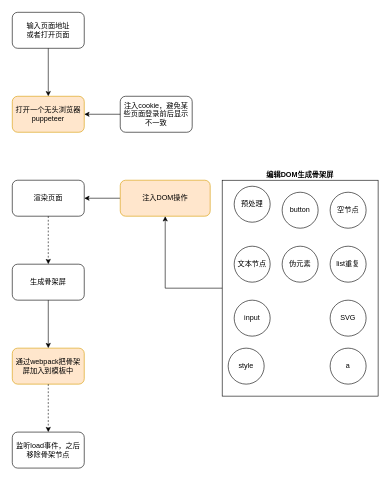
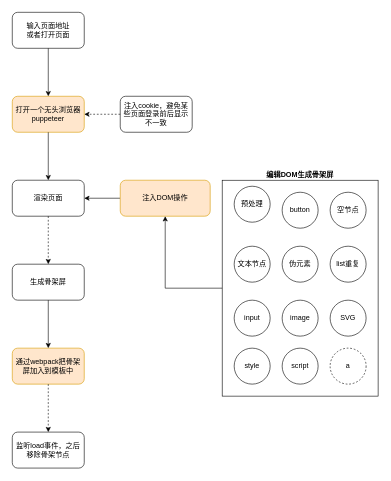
  <mxCell id="0" />
  <mxCell id="1" parent="0" />
  <mxCell id="2" value="" style="group" parent="1" vertex="1" connectable="0"><mxGeometry x="20" y="20" width="610" height="760" as="geometry" /></mxCell>
  <mxCell id="3" value="输入页面地址&lt;br&gt;或者打开页面" style="rounded=1;whiteSpace=wrap;html=1;fillColor=none;" parent="2" vertex="1"><mxGeometry width="120" height="60" as="geometry" /></mxCell>
  <mxCell id="4" value="打开一个无头浏览器&lt;br&gt;puppeteer" style="rounded=1;whiteSpace=wrap;html=1;labelBackgroundColor=none;labelBorderColor=none;fillColor=#ffe6cc;strokeColor=#d79b00;" parent="2" vertex="1"><mxGeometry y="140" width="120" height="60" as="geometry" /></mxCell>
  <mxCell id="5" value="" style="edgeStyle=orthogonalEdgeStyle;rounded=0;orthogonalLoop=1;jettySize=auto;html=1;" parent="2" source="3" target="4" edge="1"><mxGeometry relative="1" as="geometry" /></mxCell>
  <mxCell id="6" value="渲染页面" style="rounded=1;whiteSpace=wrap;html=1;fillColor=none;" parent="2" vertex="1"><mxGeometry y="280" width="120" height="60" as="geometry" /></mxCell>
+ <mxCell id="7" value="" style="edgeStyle=orthogonalEdgeStyle;rounded=0;orthogonalLoop=1;jettySize=auto;html=1;" parent="2" source="4" target="6" edge="1"><mxGeometry relative="1" as="geometry" /></mxCell>
  <mxCell id="8" value="生成骨架屏" style="rounded=1;whiteSpace=wrap;html=1;fillColor=none;" parent="2" vertex="1"><mxGeometry y="420" width="120" height="60" as="geometry" /></mxCell>
  <mxCell id="9" value="" style="edgeStyle=orthogonalEdgeStyle;rounded=0;orthogonalLoop=1;jettySize=auto;html=1;dashed=1;" parent="2" source="6" target="8" edge="1"><mxGeometry relative="1" as="geometry" /></mxCell>
  <mxCell id="10" value="通过webpack把骨架屏加入到模板中" style="rounded=1;whiteSpace=wrap;html=1;fillColor=#ffe6cc;strokeColor=#d79b00;" parent="2" vertex="1"><mxGeometry y="560" width="120" height="60" as="geometry" /></mxCell>
  <mxCell id="11" value="" style="edgeStyle=orthogonalEdgeStyle;rounded=0;orthogonalLoop=1;jettySize=auto;html=1;" parent="2" source="8" target="10" edge="1"><mxGeometry relative="1" as="geometry" /></mxCell>
  <mxCell id="12" value="监听load事件，之后移除骨架节点" style="rounded=1;whiteSpace=wrap;html=1;fillColor=none;" parent="2" vertex="1"><mxGeometry y="700" width="120" height="60" as="geometry" /></mxCell>
  <mxCell id="13" value="" style="edgeStyle=orthogonalEdgeStyle;rounded=0;orthogonalLoop=1;jettySize=auto;html=1;dashed=1;" parent="2" source="10" target="12" edge="1"><mxGeometry relative="1" as="geometry" /></mxCell>
  <mxCell id="14" value="" style="edgeStyle=orthogonalEdgeStyle;rounded=0;orthogonalLoop=1;jettySize=auto;html=1;" parent="2" source="15" target="6" edge="1"><mxGeometry relative="1" as="geometry" /></mxCell>
  <mxCell id="15" value="注入DOM操作" style="rounded=1;whiteSpace=wrap;html=1;fillColor=#ffe6cc;strokeColor=#d79b00;" parent="2" vertex="1"><mxGeometry x="180" y="280" width="150" height="60" as="geometry" /></mxCell>
- <mxCell id="16" value="" style="edgeStyle=orthogonalEdgeStyle;rounded=0;orthogonalLoop=1;jettySize=auto;html=1;" parent="2" source="17" target="4" edge="1"><mxGeometry relative="1" as="geometry" /></mxCell>
+ <mxCell id="16" value="" style="edgeStyle=orthogonalEdgeStyle;rounded=0;orthogonalLoop=1;jettySize=auto;html=1;dashed=1;" parent="2" source="17" target="4" edge="1"><mxGeometry relative="1" as="geometry" /></mxCell>
  <mxCell id="17" value="注入cookie，避免某些页面登录前后显示不一致" style="rounded=1;whiteSpace=wrap;html=1;fillColor=none;" parent="2" vertex="1"><mxGeometry x="180" y="140" width="120" height="60" as="geometry" /></mxCell>
  <mxCell id="18" style="edgeStyle=orthogonalEdgeStyle;rounded=0;orthogonalLoop=1;jettySize=auto;html=1;exitX=0;exitY=0.5;exitDx=0;exitDy=0;entryX=0.5;entryY=1;entryDx=0;entryDy=0;" parent="2" source="19" target="15" edge="1"><mxGeometry relative="1" as="geometry" /></mxCell>
  <mxCell id="19" value="&lt;div&gt;&lt;span&gt;编辑DOM生成骨架屏&lt;/span&gt;&lt;/div&gt;" style="rounded=0;whiteSpace=wrap;html=1;align=center;fontStyle=1;labelPosition=center;verticalLabelPosition=top;verticalAlign=bottom;fillColor=none;" parent="2" vertex="1"><mxGeometry x="350" y="280" width="260" height="360" as="geometry" /></mxCell>
  <mxCell id="20" value="预处理" style="ellipse;whiteSpace=wrap;html=1;aspect=fixed;fillColor=none;" parent="2" vertex="1"><mxGeometry x="370" y="290" width="60" height="60" as="geometry" /></mxCell>
  <mxCell id="21" value="button" style="ellipse;whiteSpace=wrap;html=1;aspect=fixed;fillColor=none;" parent="2" vertex="1"><mxGeometry x="450" y="300" width="60" height="60" as="geometry" /></mxCell>
  <mxCell id="22" value="空节点" style="ellipse;whiteSpace=wrap;html=1;aspect=fixed;fillColor=none;" parent="2" vertex="1"><mxGeometry x="530" y="300" width="60" height="60" as="geometry" /></mxCell>
  <mxCell id="23" value="文本节点" style="ellipse;whiteSpace=wrap;html=1;aspect=fixed;fillColor=none;" parent="2" vertex="1"><mxGeometry x="370" y="390" width="60" height="60" as="geometry" /></mxCell>
  <mxCell id="24" value="伪元素" style="ellipse;whiteSpace=wrap;html=1;aspect=fixed;fillColor=none;" parent="2" vertex="1"><mxGeometry x="450" y="390" width="60" height="60" as="geometry" /></mxCell>
  <mxCell id="25" value="list重复" style="ellipse;whiteSpace=wrap;html=1;aspect=fixed;fillColor=none;" parent="2" vertex="1"><mxGeometry x="530" y="390" width="60" height="60" as="geometry" /></mxCell>
  <mxCell id="26" value="input" style="ellipse;whiteSpace=wrap;html=1;aspect=fixed;fillColor=none;" parent="2" vertex="1"><mxGeometry x="370" y="480" width="60" height="60" as="geometry" /></mxCell>
+ <mxCell id="27" value="image" style="ellipse;whiteSpace=wrap;html=1;aspect=fixed;fillColor=none;" parent="2" vertex="1"><mxGeometry x="450" y="480" width="60" height="60" as="geometry" /></mxCell>
  <mxCell id="28" value="SVG" style="ellipse;whiteSpace=wrap;html=1;aspect=fixed;fillColor=none;" parent="2" vertex="1"><mxGeometry x="530" y="480" width="60" height="60" as="geometry" /></mxCell>
- <mxCell id="29" value="style" style="ellipse;whiteSpace=wrap;html=1;aspect=fixed;fillColor=none;" parent="2" vertex="1"><mxGeometry x="360" y="560" width="60" height="60" as="geometry" /></mxCell>
- <mxCell id="31" value="a" style="ellipse;whiteSpace=wrap;html=1;aspect=fixed;fillColor=none;" parent="2" vertex="1"><mxGeometry x="530" y="560" width="60" height="60" as="geometry" /></mxCell>
+ <mxCell id="29" value="style" style="ellipse;whiteSpace=wrap;html=1;aspect=fixed;fillColor=none;" parent="2" vertex="1"><mxGeometry x="370" y="560" width="60" height="60" as="geometry" /></mxCell>
+ <mxCell id="30" value="script" style="ellipse;whiteSpace=wrap;html=1;aspect=fixed;fillColor=none;" parent="2" vertex="1"><mxGeometry x="450" y="560" width="60" height="60" as="geometry" /></mxCell>
+ <mxCell id="31" value="a" style="ellipse;whiteSpace=wrap;html=1;aspect=fixed;fillColor=none;dashed=1;" parent="2" vertex="1"><mxGeometry x="530" y="560" width="60" height="60" as="geometry" /></mxCell>
